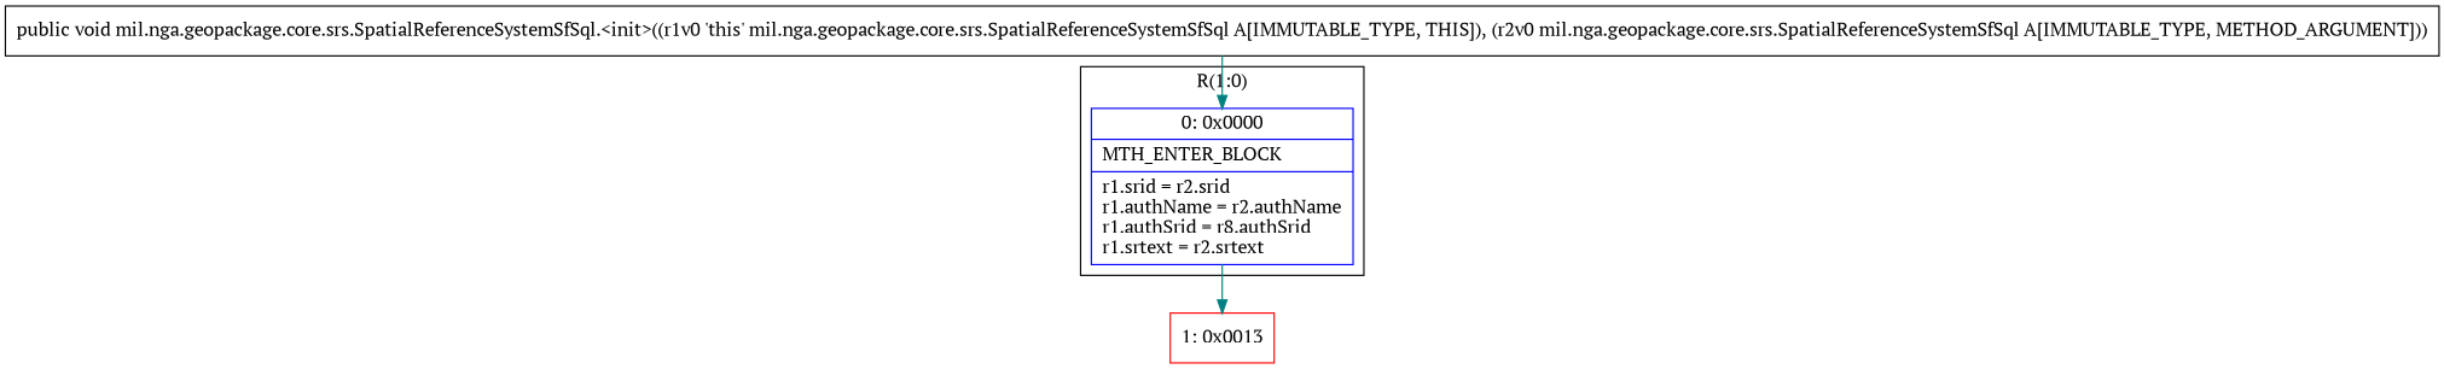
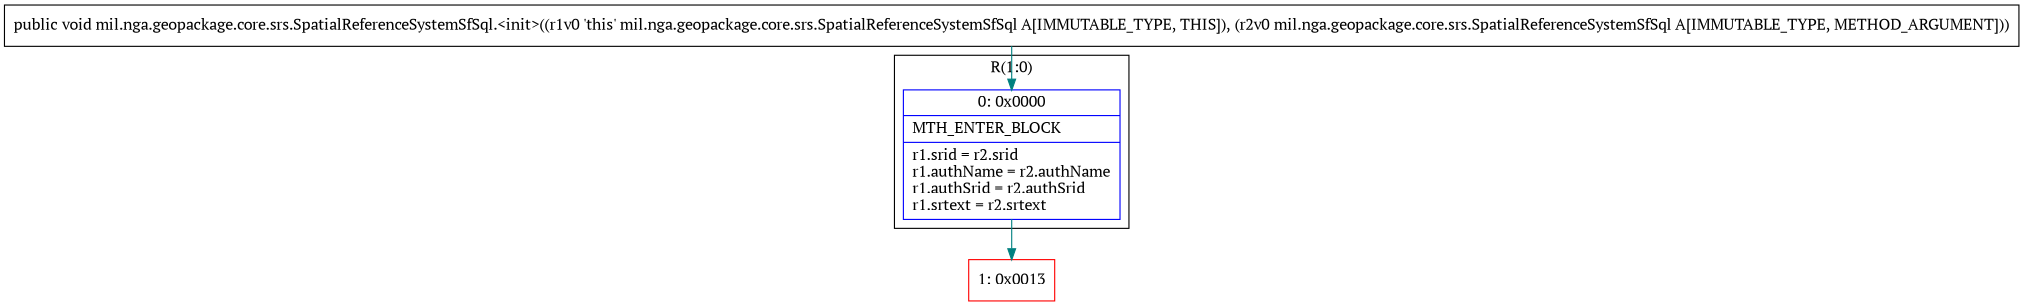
  digraph {
    fontname="PT Serif"
    node [shape=record fontname="PT Serif"]
    edge [color=teal fontname="PT Serif"]
-   n1 [color=blue label="{0\:\ 0x0000|MTH_ENTER_BLOCK\l|r1.srid = r2.srid\lr1.authName = r2.authName\lr1.authSrid = r8.authSrid\lr1.srtext = r2.srtext\l}"]
+   n1 [color=blue label="{0\:\ 0x0000|MTH_ENTER_BLOCK\l|r1.srid = r2.srid\lr1.authName = r2.authName\lr1.authSrid = r2.authSrid\lr1.srtext = r2.srtext\l}"]
    n2 [color=red label="{1\:\ 0x0013}"]
    n3 [label="{public void mil.nga.geopackage.core.srs.SpatialReferenceSystemSfSql.\<init\>((r1v0 'this' mil.nga.geopackage.core.srs.SpatialReferenceSystemSfSql A[IMMUTABLE_TYPE, THIS]), (r2v0 mil.nga.geopackage.core.srs.SpatialReferenceSystemSfSql A[IMMUTABLE_TYPE, METHOD_ARGUMENT])) }"]
    subgraph cluster_1 {
      label="R(1:0)"
      n1
    }
    n1 -> n2
    n3 -> n1
  }
